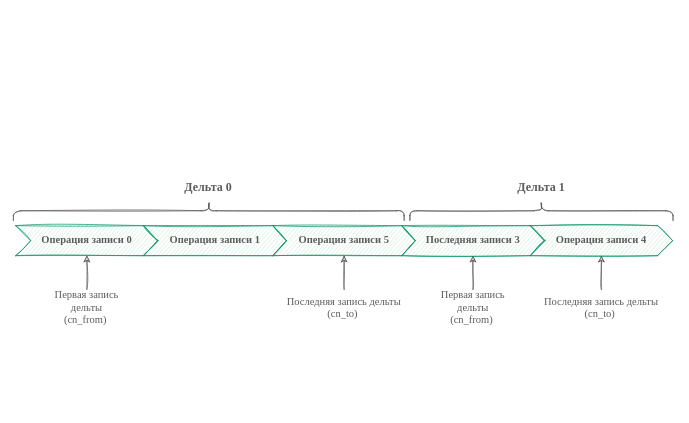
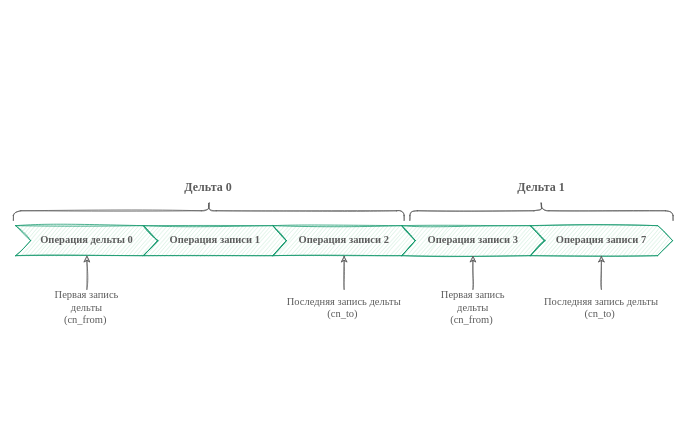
  <mxCell id="0" />
  <mxCell id="1" parent="0" />
- <mxCell id="2" value="&lt;span style=&quot;color: rgb(92 , 92 , 92) ; font-family: &amp;#34;comic sans ms&amp;#34; ; font-size: 14px ; font-weight: bold&quot;&gt;Операция записи 0&lt;/span&gt;" style="shape=step;perimeter=stepPerimeter;whiteSpace=wrap;html=1;fixedSize=1;strokeColor=#12976B;sketch=1;fillColor=#CCEBD8;size=20;" parent="1" vertex="1"><mxGeometry x="20" y="300.38" width="190" height="40" as="geometry" /></mxCell>
+ <mxCell id="2" value="&lt;span style=&quot;color: rgb(92 , 92 , 92) ; font-family: &amp;#34;comic sans ms&amp;#34; ; font-size: 14px ; font-weight: bold&quot;&gt;Операция дельты 0&lt;/span&gt;" style="shape=step;perimeter=stepPerimeter;whiteSpace=wrap;html=1;fixedSize=1;strokeColor=#12976B;sketch=1;fillColor=#CCEBD8;size=20;" parent="1" vertex="1"><mxGeometry x="20" y="300.38" width="190" height="40" as="geometry" /></mxCell>
  <mxCell id="3" value="&lt;span style=&quot;color: rgb(92 , 92 , 92) ; font-family: &amp;#34;comic sans ms&amp;#34; ; font-size: 14px ; font-weight: bold&quot;&gt;Операция записи 1&lt;/span&gt;" style="shape=step;perimeter=stepPerimeter;whiteSpace=wrap;html=1;fixedSize=1;strokeColor=#12976B;sketch=1;fillColor=#CCEBD8;size=18;" parent="1" vertex="1"><mxGeometry x="191" y="300.38" width="190" height="40" as="geometry" /></mxCell>
- <mxCell id="4" value="&lt;span style=&quot;color: rgb(92 , 92 , 92) ; font-family: &amp;#34;comic sans ms&amp;#34; ; font-size: 14px ; font-weight: bold&quot;&gt;Операция записи 5&lt;/span&gt;" style="shape=step;perimeter=stepPerimeter;whiteSpace=wrap;html=1;fixedSize=1;strokeColor=#12976B;sketch=1;fillColor=#CCEBD8;size=18;" parent="1" vertex="1"><mxGeometry x="363" y="300.38" width="190" height="40" as="geometry" /></mxCell>
+ <mxCell id="4" value="&lt;span style=&quot;color: rgb(92 , 92 , 92) ; font-family: &amp;#34;comic sans ms&amp;#34; ; font-size: 14px ; font-weight: bold&quot;&gt;Операция записи 2&lt;/span&gt;" style="shape=step;perimeter=stepPerimeter;whiteSpace=wrap;html=1;fixedSize=1;strokeColor=#12976B;sketch=1;fillColor=#CCEBD8;size=18;" parent="1" vertex="1"><mxGeometry x="363" y="300.38" width="190" height="40" as="geometry" /></mxCell>
  <mxCell id="5" value="&lt;b style=&quot;color: rgb(92 , 92 , 92) ; font-family: &amp;#34;comic sans ms&amp;#34; ; font-size: 16px&quot;&gt;Дельта 0&lt;/b&gt;" style="text;html=1;strokeColor=none;fillColor=none;align=center;verticalAlign=middle;whiteSpace=wrap;rounded=0;" parent="1" vertex="1"><mxGeometry x="182.49" y="238.38" width="190" height="20" as="geometry" /></mxCell>
- <mxCell id="6" value="&lt;span style=&quot;color: rgb(92 , 92 , 92) ; font-family: &amp;#34;comic sans ms&amp;#34; ; font-size: 14px ; font-weight: bold&quot;&gt;Последняя записи 3&lt;/span&gt;" style="shape=step;perimeter=stepPerimeter;whiteSpace=wrap;html=1;fixedSize=1;strokeColor=#12976B;sketch=1;fillColor=#CCEBD8;size=18;" parent="1" vertex="1"><mxGeometry x="534.75" y="300.38" width="190" height="40" as="geometry" /></mxCell>
- <mxCell id="7" value="&lt;span style=&quot;color: rgb(92 , 92 , 92) ; font-family: &amp;#34;comic sans ms&amp;#34; ; font-size: 14px ; font-weight: bold&quot;&gt;Операция записи 4&lt;/span&gt;" style="shape=step;perimeter=stepPerimeter;whiteSpace=wrap;html=1;fixedSize=1;strokeColor=#12976B;sketch=1;fillColor=#CCEBD8;size=20;" parent="1" vertex="1"><mxGeometry x="706" y="300.38" width="190" height="40" as="geometry" /></mxCell>
+ <mxCell id="6" value="&lt;span style=&quot;color: rgb(92 , 92 , 92) ; font-family: &amp;#34;comic sans ms&amp;#34; ; font-size: 14px ; font-weight: bold&quot;&gt;Операция записи 3&lt;/span&gt;" style="shape=step;perimeter=stepPerimeter;whiteSpace=wrap;html=1;fixedSize=1;strokeColor=#12976B;sketch=1;fillColor=#CCEBD8;size=18;" parent="1" vertex="1"><mxGeometry x="534.75" y="300.38" width="190" height="40" as="geometry" /></mxCell>
+ <mxCell id="7" value="&lt;span style=&quot;color: rgb(92 , 92 , 92) ; font-family: &amp;#34;comic sans ms&amp;#34; ; font-size: 14px ; font-weight: bold&quot;&gt;Операция записи 7&lt;/span&gt;" style="shape=step;perimeter=stepPerimeter;whiteSpace=wrap;html=1;fixedSize=1;strokeColor=#12976B;sketch=1;fillColor=#CCEBD8;size=20;" parent="1" vertex="1"><mxGeometry x="706" y="300.38" width="190" height="40" as="geometry" /></mxCell>
  <mxCell id="8" value="&lt;b style=&quot;color: rgb(92 , 92 , 92) ; font-family: &amp;#34;comic sans ms&amp;#34; ; font-size: 16px&quot;&gt;Дельта 1&lt;/b&gt;" style="text;html=1;strokeColor=none;fillColor=none;align=center;verticalAlign=middle;whiteSpace=wrap;rounded=0;" parent="1" vertex="1"><mxGeometry x="626.13" y="238.38" width="190" height="20" as="geometry" /></mxCell>
  <mxCell id="9" value="" style="endArrow=classic;html=1;shadow=0;fontFamily=Comic Sans MS;fontSize=11;sketch=1;entryX=0.5;entryY=1;entryDx=0;entryDy=0;strokeColor=#5C5C5C;exitX=0.5;exitY=0;exitDx=0;exitDy=0;" parent="1" source="10" target="2" edge="1"><mxGeometry width="50" height="50" relative="1" as="geometry"><mxPoint x="113" y="400.38" as="sourcePoint" /><mxPoint x="273" y="480.38" as="targetPoint" /></mxGeometry></mxCell>
  <mxCell id="10" value="&lt;font color=&quot;#5c5c5c&quot; face=&quot;comic sans ms&quot;&gt;&lt;span style=&quot;font-size: 14px&quot;&gt;Первая запись &lt;br&gt;дельты&lt;br&gt;(cn_from)&amp;nbsp;&lt;/span&gt;&lt;/font&gt;" style="text;html=1;strokeColor=none;fillColor=none;align=center;verticalAlign=middle;whiteSpace=wrap;rounded=0;" parent="1" vertex="1"><mxGeometry x="55" y="385.38" width="120" height="50" as="geometry" /></mxCell>
  <mxCell id="11" value="&lt;font color=&quot;#5c5c5c&quot; face=&quot;Comic Sans MS&quot;&gt;&lt;span style=&quot;font-size: 14px&quot;&gt;Последняя запись дельты&lt;br&gt;(cn_to)&amp;nbsp;&lt;/span&gt;&lt;/font&gt;" style="text;html=1;strokeColor=none;fillColor=none;align=center;verticalAlign=middle;whiteSpace=wrap;rounded=0;" parent="1" vertex="1"><mxGeometry x="378" y="385.38" width="160" height="50" as="geometry" /></mxCell>
  <mxCell id="12" value="" style="endArrow=classic;html=1;shadow=0;fontFamily=Comic Sans MS;fontSize=11;sketch=1;entryX=0.5;entryY=1;entryDx=0;entryDy=0;strokeColor=#5C5C5C;exitX=0.5;exitY=0;exitDx=0;exitDy=0;" parent="1" source="11" target="4" edge="1"><mxGeometry width="50" height="50" relative="1" as="geometry"><mxPoint x="432.5" y="400.38" as="sourcePoint" /><mxPoint x="432.5" y="330.38" as="targetPoint" /></mxGeometry></mxCell>
  <mxCell id="13" value="" style="endArrow=classic;html=1;shadow=0;fontFamily=Comic Sans MS;fontSize=11;sketch=1;entryX=0.5;entryY=1;entryDx=0;entryDy=0;strokeColor=#5C5C5C;exitX=0.5;exitY=0;exitDx=0;exitDy=0;" parent="1" source="14" target="6" edge="1"><mxGeometry width="50" height="50" relative="1" as="geometry"><mxPoint x="593" y="400.38" as="sourcePoint" /><mxPoint x="593" y="330.38" as="targetPoint" /></mxGeometry></mxCell>
  <mxCell id="14" value="&lt;font color=&quot;#5c5c5c&quot; face=&quot;comic sans ms&quot;&gt;&lt;span style=&quot;font-size: 14px&quot;&gt;Первая запись &lt;br&gt;дельты&lt;br&gt;(cn_from)&amp;nbsp;&lt;/span&gt;&lt;/font&gt;" style="text;html=1;strokeColor=none;fillColor=none;align=center;verticalAlign=middle;whiteSpace=wrap;rounded=0;" parent="1" vertex="1"><mxGeometry x="569.75" y="385.38" width="120" height="50" as="geometry" /></mxCell>
  <mxCell id="15" value="&lt;font color=&quot;#5c5c5c&quot; face=&quot;comic sans ms&quot;&gt;&lt;span style=&quot;font-size: 14px&quot;&gt;Последняя запись дельты&lt;br&gt;(cn_to)&amp;nbsp;&lt;/span&gt;&lt;/font&gt;" style="text;html=1;strokeColor=none;fillColor=none;align=center;verticalAlign=middle;whiteSpace=wrap;rounded=0;" parent="1" vertex="1"><mxGeometry x="721" y="385.38" width="160" height="50" as="geometry" /></mxCell>
  <mxCell id="16" value="" style="endArrow=classic;html=1;shadow=0;fontFamily=Comic Sans MS;fontSize=11;sketch=1;entryX=0.5;entryY=1;entryDx=0;entryDy=0;strokeColor=#5C5C5C;exitX=0.5;exitY=0;exitDx=0;exitDy=0;" parent="1" source="15" target="7" edge="1"><mxGeometry width="50" height="50" relative="1" as="geometry"><mxPoint x="752.5" y="400.38" as="sourcePoint" /><mxPoint x="752.5" y="330.38" as="targetPoint" /></mxGeometry></mxCell>
  <mxCell id="17" value="" style="shape=curlyBracket;whiteSpace=wrap;html=1;rounded=1;sketch=1;rotation=90;strokeColor=#5C5C5C;" parent="1" vertex="1"><mxGeometry x="708.25" y="105.05" width="25.75" height="350.94" as="geometry" /></mxCell>
  <mxCell id="18" value="" style="shape=curlyBracket;whiteSpace=wrap;html=1;rounded=1;sketch=1;rotation=90;strokeColor=#5C5C5C;" parent="1" vertex="1"><mxGeometry x="264.62" y="20" width="25.75" height="521.04" as="geometry" /></mxCell>
